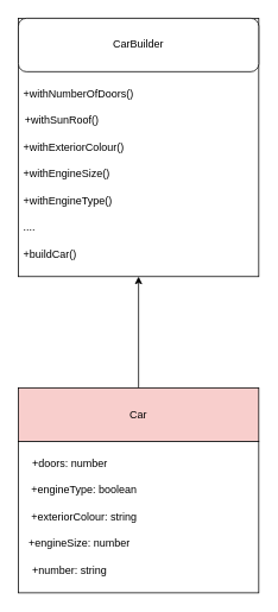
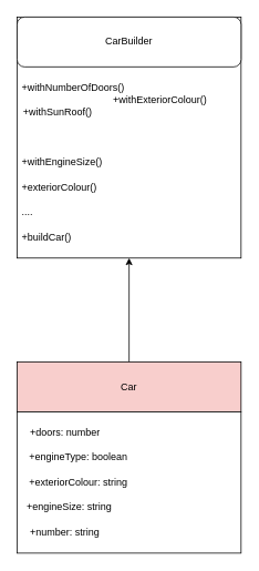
  <mxCell id="0" />
  <mxCell id="1" parent="0" />
  <mxCell id="2" value="" style="rounded=0;whiteSpace=wrap;html=1;" parent="1" vertex="1"><mxGeometry x="20" y="20" width="270" height="290" as="geometry" /></mxCell>
  <mxCell id="3" value="CarBuilder" style="whiteSpace=wrap;html=1;rounded=1;" parent="1" vertex="1"><mxGeometry x="20" y="20" width="270" height="60" as="geometry" /></mxCell>
  <mxCell id="4" value="+withNumberOfDoors()" style="text;html=1;strokeColor=none;fillColor=none;align=left;verticalAlign=middle;whiteSpace=wrap;rounded=0;" parent="1" vertex="1"><mxGeometry x="24" y="90" width="90" height="30" as="geometry" /></mxCell>
  <mxCell id="5" value="+withSunRoof()" style="text;html=1;strokeColor=none;fillColor=none;align=center;verticalAlign=middle;whiteSpace=wrap;rounded=0;" parent="1" vertex="1"><mxGeometry x="24" y="120" width="90" height="30" as="geometry" /></mxCell>
- <mxCell id="6" value="+withExteriorColour()" style="text;html=1;strokeColor=none;fillColor=none;align=left;verticalAlign=middle;whiteSpace=wrap;rounded=0;" parent="1" vertex="1"><mxGeometry x="24" y="150" width="130" height="30" as="geometry" /></mxCell>
+ <mxCell id="6" value="+withExteriorColour()" style="text;html=1;strokeColor=none;fillColor=none;align=left;verticalAlign=middle;whiteSpace=wrap;rounded=0;" parent="1" vertex="1"><mxGeometry x="134" y="105" width="130" height="30" as="geometry" /></mxCell>
  <mxCell id="7" value="+withEngineSize()" style="text;html=1;strokeColor=none;fillColor=none;align=left;verticalAlign=middle;whiteSpace=wrap;rounded=0;" parent="1" vertex="1"><mxGeometry x="24" y="180" width="130" height="30" as="geometry" /></mxCell>
- <mxCell id="8" value="+withEngineType()" style="text;html=1;strokeColor=none;fillColor=none;align=left;verticalAlign=middle;whiteSpace=wrap;rounded=0;" parent="1" vertex="1"><mxGeometry x="24" y="210" width="130" height="30" as="geometry" /></mxCell>
+ <mxCell id="8" value="+exteriorColour()" style="text;html=1;strokeColor=none;fillColor=none;align=left;verticalAlign=middle;whiteSpace=wrap;rounded=0;" parent="1" vertex="1"><mxGeometry x="24" y="210" width="130" height="30" as="geometry" /></mxCell>
  <mxCell id="9" value="...." style="text;html=1;strokeColor=none;fillColor=none;align=left;verticalAlign=middle;whiteSpace=wrap;rounded=0;" parent="1" vertex="1"><mxGeometry x="24" y="240" width="130" height="30" as="geometry" /></mxCell>
  <mxCell id="10" value="+buildCar()" style="text;html=1;strokeColor=none;fillColor=none;align=left;verticalAlign=middle;whiteSpace=wrap;rounded=0;" parent="1" vertex="1"><mxGeometry x="24" y="270" width="130" height="30" as="geometry" /></mxCell>
  <mxCell id="11" value="" style="endArrow=classic;html=1;entryX=0.5;entryY=1;entryDx=0;entryDy=0;exitX=0.5;exitY=0;exitDx=0;exitDy=0;" edge="1" parent="1" source="13" target="2"><mxGeometry width="50" height="50" relative="1" as="geometry"><mxPoint x="180" y="460" as="sourcePoint" /><mxPoint x="230" y="410" as="targetPoint" /></mxGeometry></mxCell>
  <mxCell id="12" value="" style="group" vertex="1" connectable="0" parent="1"><mxGeometry x="20" y="435" width="270" height="230" as="geometry" /></mxCell>
  <mxCell id="13" value="Car" style="rounded=0;whiteSpace=wrap;html=1;fillColor=#f8cecc;" vertex="1" parent="12"><mxGeometry width="270" height="60" as="geometry" /></mxCell>
  <mxCell id="14" value="" style="rounded=0;whiteSpace=wrap;html=1;" vertex="1" parent="12"><mxGeometry y="60" width="270" height="170" as="geometry" /></mxCell>
  <mxCell id="15" value="+doors: number" style="text;html=1;strokeColor=none;fillColor=none;align=left;verticalAlign=middle;whiteSpace=wrap;rounded=0;" vertex="1" parent="12"><mxGeometry x="14" y="70" width="90" height="30" as="geometry" /></mxCell>
  <mxCell id="16" value="+engineType: boolean" style="text;html=1;strokeColor=none;fillColor=none;align=center;verticalAlign=middle;whiteSpace=wrap;rounded=0;" vertex="1" parent="12"><mxGeometry x="4" y="100" width="140" height="30" as="geometry" /></mxCell>
  <mxCell id="17" value="+exteriorColour: string" style="text;html=1;strokeColor=none;fillColor=none;align=center;verticalAlign=middle;whiteSpace=wrap;rounded=0;" vertex="1" parent="12"><mxGeometry x="4" y="130" width="140" height="30" as="geometry" /></mxCell>
- <mxCell id="18" value="+engineSize: number" style="text;html=1;strokeColor=none;fillColor=none;align=left;verticalAlign=middle;whiteSpace=wrap;rounded=0;" vertex="1" parent="12"><mxGeometry x="10" y="160" width="140" height="30" as="geometry" /></mxCell>
+ <mxCell id="18" value="+engineSize: string" style="text;html=1;strokeColor=none;fillColor=none;align=left;verticalAlign=middle;whiteSpace=wrap;rounded=0;" vertex="1" parent="12"><mxGeometry x="10" y="160" width="140" height="30" as="geometry" /></mxCell>
  <mxCell id="19" value="+number: string" style="text;html=1;strokeColor=none;fillColor=none;align=left;verticalAlign=middle;whiteSpace=wrap;rounded=0;" vertex="1" parent="12"><mxGeometry x="14" y="190" width="140" height="30" as="geometry" /></mxCell>
